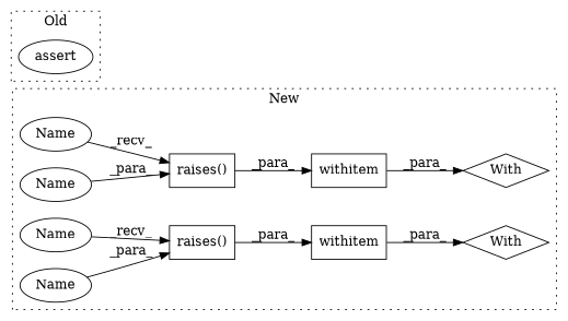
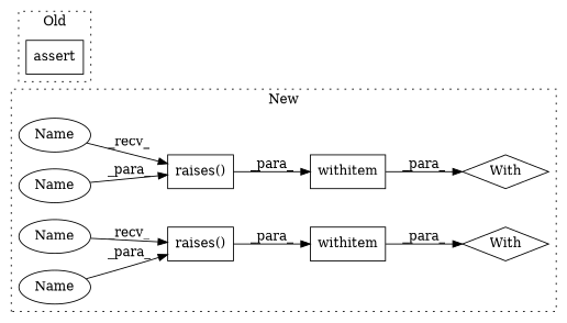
  digraph {
    rankdir=LR
    node [a=87 l=6 s=424 shape=box]
    n1 [a=39 l="5,38" label=With s="419,430" shape=diamond]
    n2 [a=49 label=withitem]
    n3 [a=75 l="14,1" label="raises()" s="424,452"]
    n4 [a=75 l="14,1" label="raises()" s="547,575"]
    n5 [a=39 l="5,38" label=With s="542,553" shape=diamond]
    n6 [a=49 label=withitem s=547]
    n7 [label=Name shape=ellipse]
    n8 [label=Name s=547 shape=ellipse]
    n9 [l=14 label=Name s=561 shape=ellipse]
    n10 [l=14 label=Name s=438 shape=ellipse]
-   n11 [a=65 l=7 label=assert s=1647 shape=ellipse]
+   n11 [a=65 l=7 label=assert s=1647]
    subgraph cluster_1 {
      label=New
      style=dotted
      n1
      n2
      n3
      n4
      n5
      n6
      n7
      n8
      n9
      n10
    }
    subgraph cluster_2 {
      label=Old
      style=dotted
      n11
    }
    n2 -> n1 [label=_para_]
    n3 -> n2 [label=_para_]
    n4 -> n6 [label=_para_]
    n6 -> n5 [label=_para_]
    n7 -> n3 [label=_recv_]
    n8 -> n4 [label=_recv_]
    n9 -> n4 [label=_para_]
    n10 -> n3 [label=_para_]
  }
